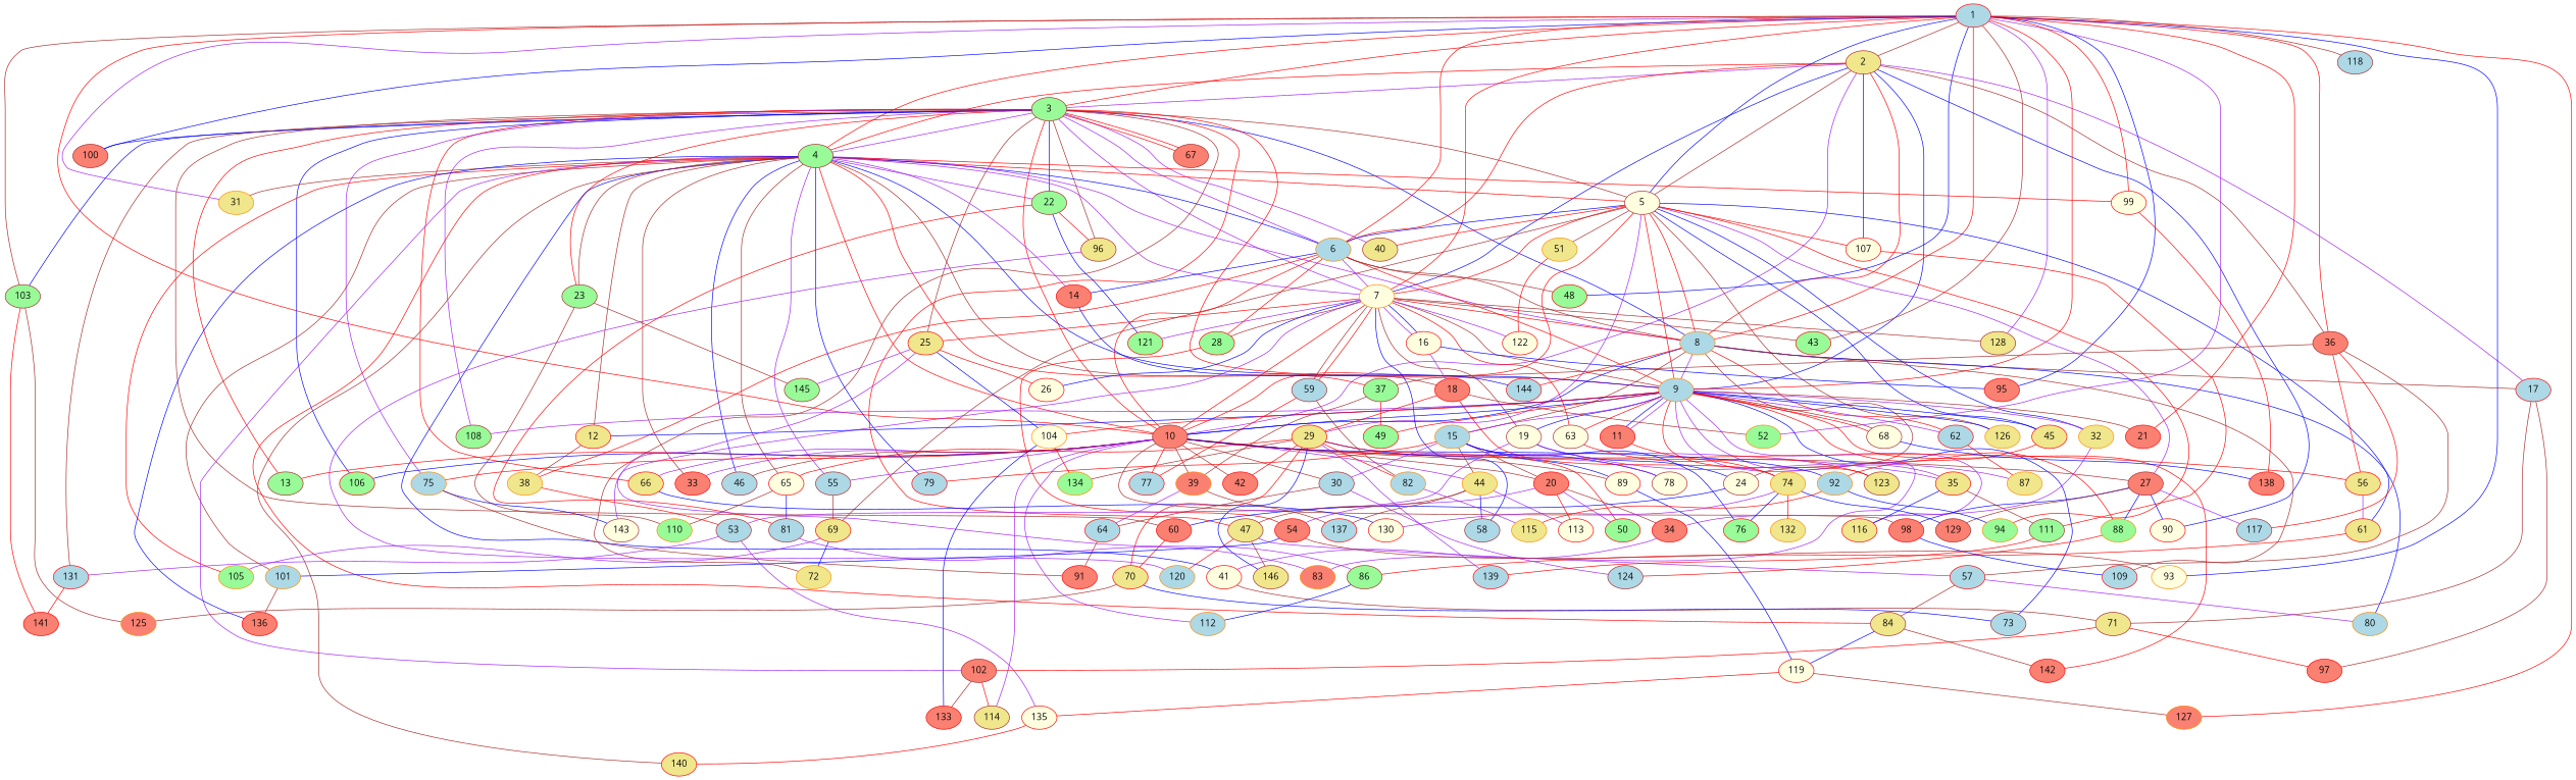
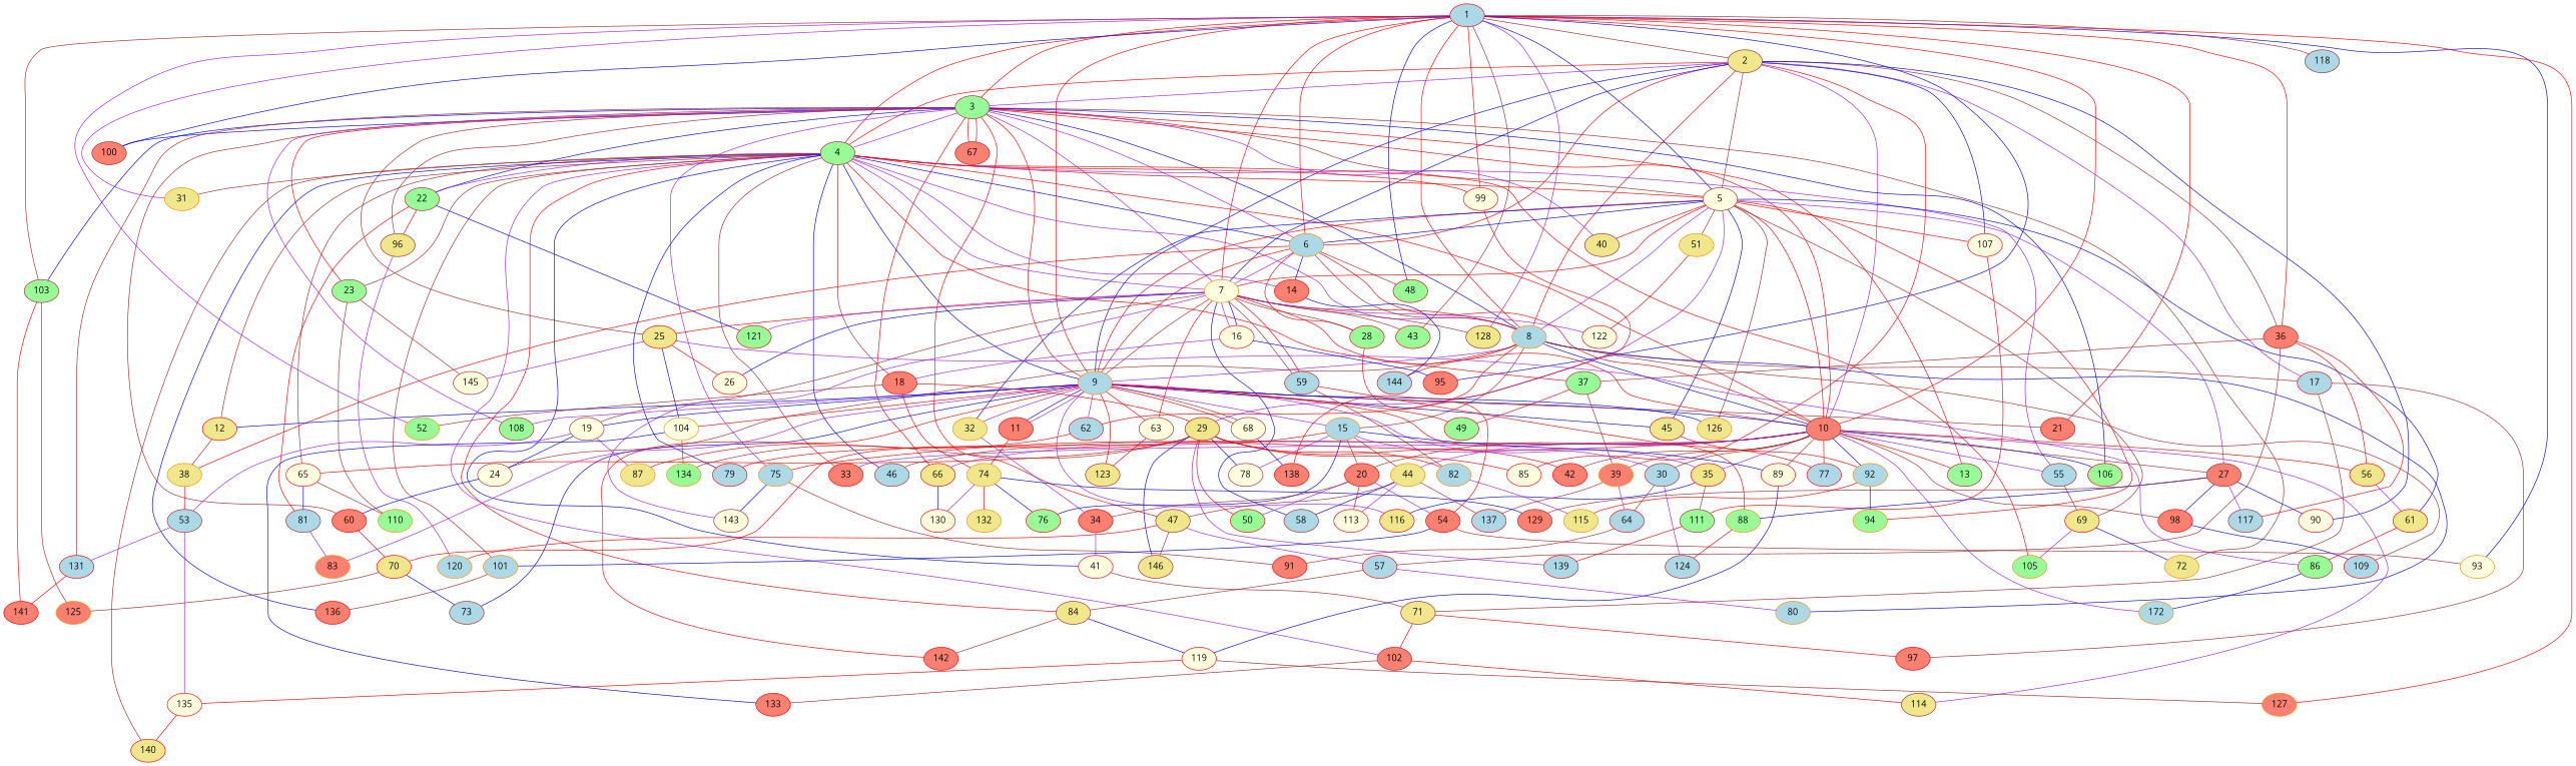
  graph {
    fontname="Open Sans"
    node [color=red fillcolor=lightblue fontname="Open Sans" style=filled]
    edge [color=red fontname="Open Sans"]
    2 [color=brown fillcolor=khaki]
    1
    3 [color=brown fillcolor=palegreen]
    4 [color=brown fillcolor=palegreen]
    5 [color=brown fillcolor=lightyellow]
    6 [color=darkorange]
    7 [color=darkorange fillcolor=lightyellow]
    8 [color=darkorange]
    9 [color=darkorange]
    10 [color=brown fillcolor=salmon]
    21 [fillcolor=salmon]
    31 [color=darkorange fillcolor=khaki]
    36 [color=brown fillcolor=salmon]
    43 [fillcolor=palegreen]
    48 [fillcolor=palegreen]
    52 [color=darkorange fillcolor=palegreen]
    93 [color=darkorange fillcolor=lightyellow]
    95 [fillcolor=salmon]
    99 [fillcolor=lightyellow]
    100 [color=brown fillcolor=salmon]
    103 [color=brown fillcolor=palegreen]
    118 [color=brown]
    127 [color=darkorange fillcolor=salmon]
    128 [color=brown fillcolor=khaki]
    17
+   85 [fillcolor=lightyellow]
    90 [fillcolor=lightyellow]
    107 [fillcolor=lightyellow]
    13 [color=brown fillcolor=palegreen]
    22 [color=brown fillcolor=palegreen]
    23 [color=brown fillcolor=palegreen]
    25 [fillcolor=khaki]
    40 [color=brown fillcolor=khaki]
    47 [color=brown fillcolor=khaki]
    60 [fillcolor=salmon]
    66 [fillcolor=khaki]
    67 [color=brown fillcolor=salmon]
    72 [color=darkorange fillcolor=khaki]
    75 [color=darkorange]
    96 [color=brown fillcolor=khaki]
    106 [fillcolor=palegreen]
    108 [color=brown fillcolor=palegreen]
    131
    12 [fillcolor=khaki]
    14 [fillcolor=salmon]
    18 [fillcolor=salmon]
    33 [fillcolor=salmon]
    37 [color=brown fillcolor=palegreen]
    41 [fillcolor=lightyellow]
    46 [color=brown]
    55 [color=brown]
    65 [fillcolor=lightyellow]
    79
    84 [color=brown fillcolor=khaki]
    101 [color=darkorange]
    102 [color=brown fillcolor=salmon]
    105 [color=darkorange fillcolor=palegreen]
    136 [fillcolor=salmon]
    140 [fillcolor=khaki]
    27 [color=brown fillcolor=salmon]
    29 [fillcolor=khaki]
    32 [color=darkorange fillcolor=khaki]
    45 [fillcolor=khaki]
    51 [color=darkorange fillcolor=khaki]
    61 [fillcolor=khaki]
    69 [fillcolor=khaki]
    94 [color=darkorange fillcolor=palegreen]
    126 [color=darkorange fillcolor=khaki]
    28 [fillcolor=palegreen]
    38 [color=darkorange fillcolor=khaki]
    16 [fillcolor=lightyellow]
    19 [color=brown fillcolor=lightyellow]
    26 [fillcolor=lightyellow]
    58 [color=brown]
    59 [color=brown]
    63 [color=brown fillcolor=lightyellow]
    121 [fillcolor=palegreen]
    122 [fillcolor=lightyellow]
    143 [color=brown fillcolor=lightyellow]
    15 [color=darkorange]
    24 [color=brown fillcolor=lightyellow]
    62
    80 [color=darkorange]
    109
    144
    11 [fillcolor=salmon]
    35 [fillcolor=khaki]
    49 [fillcolor=palegreen]
    68 [color=brown fillcolor=lightyellow]
    73 [color=brown]
    83 [color=darkorange fillcolor=salmon]
    88 [color=darkorange fillcolor=palegreen]
    104 [color=darkorange fillcolor=lightyellow]
    116 [fillcolor=khaki]
    123 [color=brown fillcolor=khaki]
    142 [fillcolor=salmon]
    20 [fillcolor=salmon]
    30 [color=brown]
    39 [color=darkorange fillcolor=salmon]
    42 [fillcolor=salmon]
    44 [color=darkorange fillcolor=khaki]
    56 [fillcolor=khaki]
    77
    89 [fillcolor=lightyellow]
    92 [color=darkorange]
    98 [fillcolor=salmon]
-   112 [color=darkorange]
+   112 [color=darkorange label=172]
    114 [color=brown fillcolor=khaki]
    117 [color=brown]
    57
    138 [fillcolor=salmon]
    125 [color=darkorange fillcolor=salmon]
    141 [fillcolor=salmon]
    71 [color=brown fillcolor=khaki]
    97 [fillcolor=salmon]
    111 [color=brown fillcolor=palegreen]
    81 [color=brown]
    110 [color=darkorange fillcolor=palegreen]
-   145 [color=brown fillcolor=palegreen]
+   145 [color=brown fillcolor=lightyellow]
    86 [color=brown fillcolor=palegreen]
    146 [color=brown fillcolor=khaki]
    120 [color=darkorange]
    70 [fillcolor=khaki]
    130 [fillcolor=lightyellow]
    91 [fillcolor=salmon]
    74 [color=darkorange fillcolor=khaki]
    119 [fillcolor=lightyellow]
    133 [fillcolor=salmon]
    129 [color=brown fillcolor=salmon]
    78 [color=brown fillcolor=lightyellow]
    50 [fillcolor=palegreen]
    82 [color=darkorange]
    134 [color=darkorange fillcolor=palegreen]
    139
    34 [fillcolor=salmon]
    54 [fillcolor=salmon]
    53 [color=brown]
    87 [color=darkorange fillcolor=khaki]
    76 [fillcolor=palegreen]
    124 [color=brown]
    113 [fillcolor=lightyellow]
    64
    137
    115 [color=darkorange fillcolor=khaki]
    132 [color=darkorange fillcolor=khaki]
    135 [fillcolor=lightyellow]
    2 -- 3 [color=purple]
    2 -- 4
    2 -- 5 [color=brown]
    2 -- 6
    2 -- 7 [color=blue]
    2 -- 8
    2 -- 9 [color=blue]
    2 -- 10 [color=purple]
    2 -- 36 [color=brown]
    2 -- 17 [color=purple]
+   2 -- 85
    2 -- 90 [color=blue]
    2 -- 107 [color=blue]
    1 -- 2 [color=brown]
    1 -- 3
    1 -- 4
    1 -- 5 [color=blue]
    1 -- 6
    1 -- 7
    1 -- 8
    1 -- 9
    1 -- 10
    1 -- 21
    1 -- 31 [color=purple]
    1 -- 36
    1 -- 43 [color=brown]
    1 -- 48 [color=blue]
    1 -- 52 [color=purple]
    1 -- 93 [color=blue]
    1 -- 95 [color=blue]
    1 -- 99
    1 -- 100 [color=blue]
    1 -- 103 [color=brown]
    1 -- 118 [color=brown]
    1 -- 127
    1 -- 128 [color=purple]
    3 -- 4 [color=purple]
    3 -- 5 [color=brown]
    3 -- 6 [color=purple]
    3 -- 7 [color=purple]
    3 -- 8 [color=blue]
    3 -- 9
    3 -- 10
    3 -- 100 [color=blue]
    3 -- 103 [color=blue]
    3 -- 13
    3 -- 22 [color=blue]
    3 -- 23
    3 -- 25 [color=brown]
    3 -- 40 [color=purple]
    3 -- 47
    3 -- 60 [color=brown]
    3 -- 66
    3 -- 67
    3 -- 67
    3 -- 72 [color=brown]
    3 -- 75 [color=purple]
    3 -- 96 [color=brown]
    3 -- 106 [color=blue]
    3 -- 108 [color=purple]
    3 -- 131 [color=brown]
    4 -- 5
    4 -- 6 [color=blue]
    4 -- 7 [color=purple]
    4 -- 8 [color=purple]
    4 -- 9 [color=blue]
    4 -- 10
    4 -- 31 [color=brown]
    4 -- 99
    4 -- 22 [color=purple]
    4 -- 23 [color=brown]
    4 -- 12 [color=brown]
    4 -- 14 [color=purple]
    4 -- 18 [color=brown]
    4 -- 33 [color=brown]
    4 -- 37
    4 -- 41 [color=blue]
    4 -- 46 [color=blue]
    4 -- 55 [color=purple]
    4 -- 65 [color=brown]
    4 -- 79 [color=blue]
    4 -- 84
    4 -- 101 [color=brown]
    4 -- 102 [color=purple]
    4 -- 105
    4 -- 136 [color=blue]
    4 -- 140 [color=brown]
    5 -- 6 [color=blue]
    5 -- 7
-   5 -- 8
+   5 -- 8 [color=purple]
    5 -- 9
    5 -- 10
    5 -- 107
    5 -- 40
    5 -- 27 [color=purple]
    5 -- 29 [color=purple]
    5 -- 32 [color=blue]
    5 -- 45 [color=blue]
    5 -- 51 [color=brown]
    5 -- 61 [color=blue]
    5 -- 69 [color=brown]
    5 -- 94
    5 -- 126 [color=brown]
    6 -- 7 [color=purple]
    6 -- 8 [color=brown]
    6 -- 9
    6 -- 10
    6 -- 48 [color=brown]
    6 -- 14 [color=blue]
    6 -- 28
    6 -- 38
    7 -- 8
    7 -- 9 [color=brown]
    7 -- 10
    7 -- 43 [color=brown]
    7 -- 128 [color=brown]
    7 -- 25
    7 -- 28 [color=brown]
    7 -- 16 [color=purple]
    7 -- 16 [color=blue]
    7 -- 19 [color=brown]
    7 -- 26 [color=blue]
    7 -- 58 [color=blue]
    7 -- 59 [color=brown]
    7 -- 59
    7 -- 63
    7 -- 121 [color=purple]
    7 -- 122 [color=purple]
    7 -- 143 [color=purple]
    8 -- 9 [color=purple]
    8 -- 10 [color=blue]
    8 -- 17 [color=brown]
    8 -- 15 [color=brown]
    8 -- 24 [color=brown]
    8 -- 62
    8 -- 80 [color=blue]
    8 -- 109 [color=brown]
    8 -- 144
    9 -- 10 [color=blue]
    9 -- 21 [color=brown]
    9 -- 108 [color=purple]
    9 -- 12 [color=blue]
    9 -- 32 [color=purple]
    9 -- 45 [color=blue]
    9 -- 126 [color=blue]
    9 -- 19 [color=blue]
    9 -- 63
    9 -- 15 [color=purple]
    9 -- 62 [color=purple]
    9 -- 11 [color=blue]
    9 -- 11 [color=purple]
    9 -- 35 [color=purple]
    9 -- 49
    9 -- 68
    9 -- 68 [color=brown]
    9 -- 73 [color=blue]
    9 -- 83 [color=purple]
    9 -- 88
    9 -- 104
    9 -- 116 [color=purple]
    9 -- 123
    9 -- 142
    10 -- 13
    10 -- 66 [color=purple]
    10 -- 75
    10 -- 106 [color=blue]
    10 -- 33 [color=purple]
    10 -- 46 [color=brown]
    10 -- 55 [color=purple]
    10 -- 27 [color=brown]
    10 -- 35 [color=purple]
    10 -- 20 [color=brown]
    10 -- 30 [color=brown]
    10 -- 39 [color=brown]
    10 -- 42 [color=brown]
    10 -- 44 [color=purple]
    10 -- 56
    10 -- 77
    10 -- 89 [color=brown]
    10 -- 92 [color=blue]
    10 -- 98 [color=brown]
    10 -- 112 [color=purple]
    10 -- 114 [color=purple]
    36 -- 37 [color=brown]
    36 -- 56
    36 -- 117
    36 -- 57 [color=brown]
    99 -- 138
    103 -- 125 [color=brown]
    103 -- 141
    17 -- 71 [color=brown]
    17 -- 97 [color=brown]
    107 -- 111
    22 -- 96
    22 -- 121 [color=blue]
    22 -- 81
    23 -- 110 [color=brown]
    23 -- 145 [color=brown]
    25 -- 26
    25 -- 104 [color=blue]
    25 -- 145 [color=purple]
    25 -- 86 [color=purple]
    47 -- 57 [color=purple]
    47 -- 146 [color=brown]
    47 -- 120
    60 -- 70
    66 -- 130 [color=blue]
    75 -- 143 [color=blue]
    75 -- 91 [color=brown]
    96 -- 120 [color=purple]
    131 -- 141
    12 -- 38 [color=brown]
    14 -- 144 [color=blue]
    18 -- 52 [color=brown]
    18 -- 29
    18 -- 74
    37 -- 49
    37 -- 39 [color=brown]
    41 -- 71 [color=brown]
    55 -- 69 [color=brown]
    65 -- 81 [color=blue]
    65 -- 110 [color=brown]
    84 -- 142 [color=brown]
    84 -- 119 [color=blue]
    101 -- 136 [color=brown]
    102 -- 114
    102 -- 133 [color=brown]
    27 -- 90 [color=blue]
    27 -- 88 [color=blue]
    27 -- 98 [color=blue]
    27 -- 117 [color=purple]
    27 -- 129 [color=brown]
+   29 -- 85
    29 -- 65
    29 -- 42
    29 -- 146 [color=blue]
    29 -- 70
    29 -- 78 [color=blue]
    29 -- 50
    29 -- 82
    29 -- 134 [color=brown]
    29 -- 139 [color=purple]
    32 -- 34 [color=purple]
    45 -- 92
    51 -- 122
    61 -- 86
    69 -- 72 [color=blue]
    69 -- 105 [color=purple]
    28 -- 54
    38 -- 53
    16 -- 95 [color=blue]
    16 -- 18 [color=purple]
    19 -- 24 [color=blue]
    19 -- 53 [color=purple]
    19 -- 87 [color=purple]
    59 -- 77
    59 -- 82 [color=brown]
    63 -- 123
    15 -- 79
    15 -- 20 [color=brown]
    15 -- 30 [color=purple]
    15 -- 44 [color=brown]
    15 -- 89 [color=blue]
    15 -- 78 [color=purple]
    15 -- 76 [color=blue]
    24 -- 60 [color=blue]
    62 -- 87
    11 -- 74
    35 -- 116 [color=blue]
    35 -- 111 [color=brown]
    68 -- 138 [color=blue]
    88 -- 124
    104 -- 133 [color=blue]
    104 -- 134
    20 -- 50 [color=purple]
    20 -- 34 [color=brown]
    20 -- 54 [color=purple]
    20 -- 113
    30 -- 124 [color=purple]
    30 -- 64 [color=brown]
    39 -- 64 [color=purple]
    39 -- 137 [color=brown]
    44 -- 47 [color=brown]
    44 -- 58 [color=blue]
    44 -- 113 [color=purple]
    44 -- 137 [color=brown]
    56 -- 61 [color=purple]
    89 -- 119 [color=blue]
    92 -- 94 [color=blue]
    92 -- 115
    98 -- 109 [color=blue]
    57 -- 84 [color=brown]
    57 -- 80 [color=purple]
    71 -- 102
    71 -- 97
    111 -- 139
    81 -- 83 [color=purple]
    86 -- 112 [color=blue]
    70 -- 73 [color=blue]
    70 -- 125 [color=brown]
    74 -- 130 [color=purple]
    74 -- 129 [color=blue]
    74 -- 76 [color=blue]
    74 -- 132
    119 -- 127 [color=brown]
    119 -- 135
    82 -- 115 [color=purple]
    34 -- 41 [color=purple]
    54 -- 93 [color=brown]
    54 -- 101 [color=blue]
    53 -- 131 [color=purple]
    53 -- 135 [color=purple]
    64 -- 91 [color=brown]
    135 -- 140
  }
